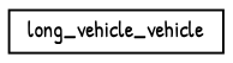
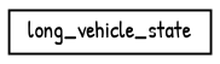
  digraph {
    rankdir=LR
    fontname="Patrick Hand"
-   n1 [color=black fillcolor=white fontname="Patrick Hand" fontsize=10 height=0.2 label=long_vehicle_vehicle shape=record style=filled width=0.4]
+   n1 [color=black fillcolor=white fontname="Patrick Hand" fontsize=10 height=0.2 label=long_vehicle_state shape=record style=filled width=0.4]
  }
